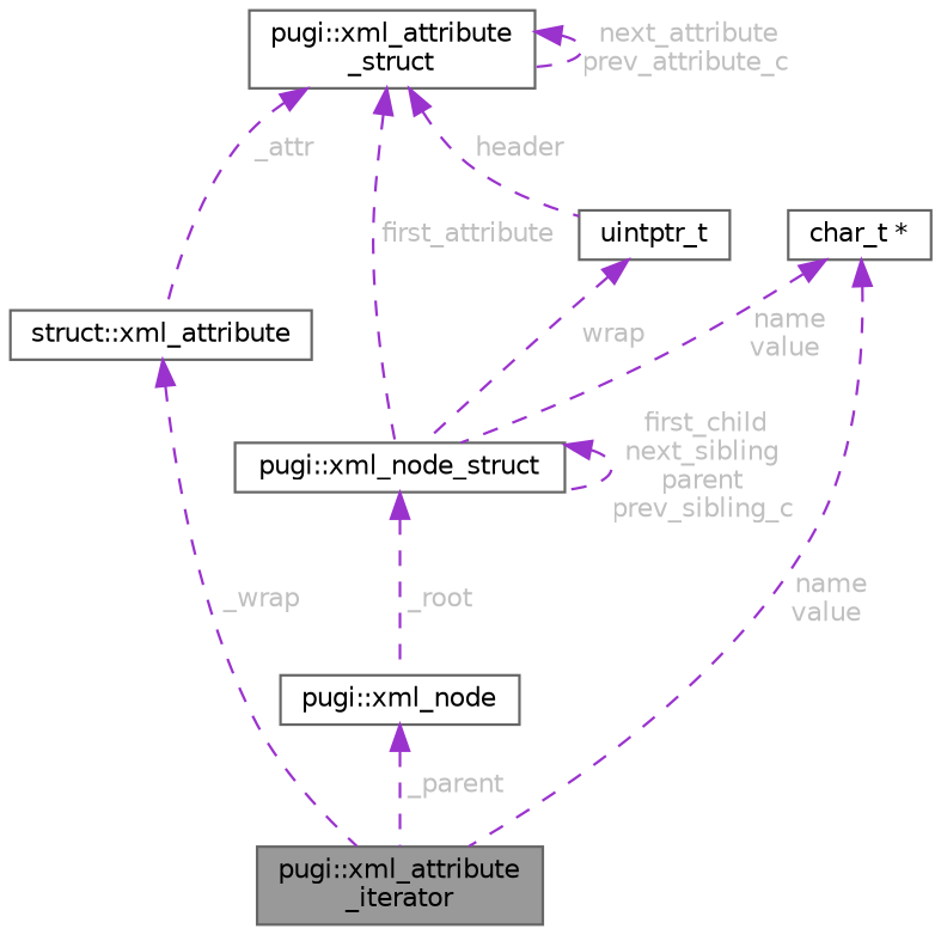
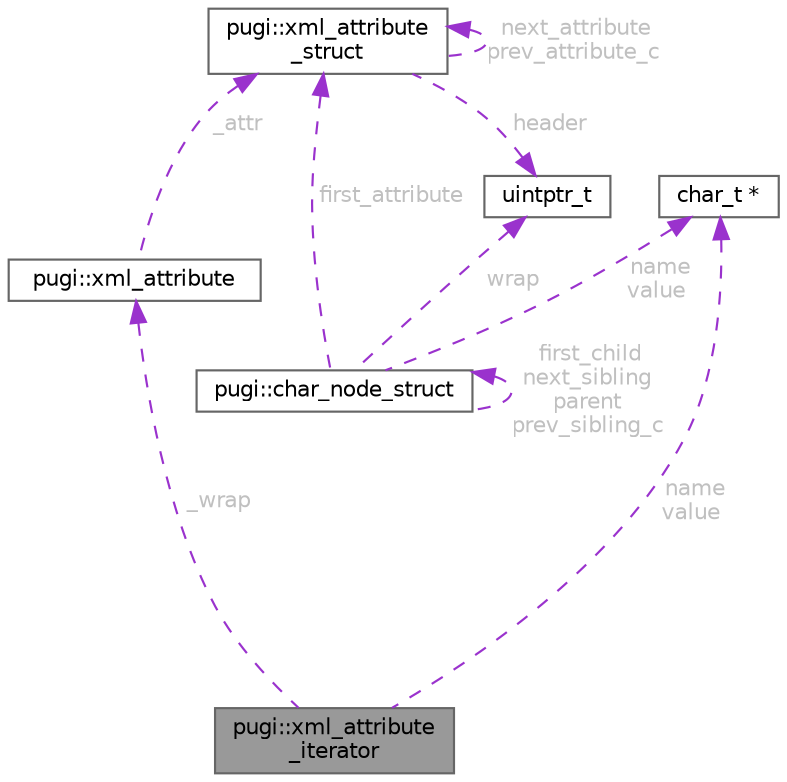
  digraph {
    node [color=gray40 fillcolor=white fontname=Helvetica fontsize=10 shape=box style=filled]
    edge [color=darkorchid3 dir=back fontcolor=grey fontname=Helvetica fontsize=10 labelfontname=Helvetica labelfontsize=10 style=dashed]
    n1 [fillcolor=grey60 fontcolor=black height=0.2 label="pugi::xml_attribute\l_iterator" width=0.4]
-   n2 [height=0.2 label="struct::xml_attribute" width=0.4]
+   n2 [height=0.2 label="pugi::xml_attribute" width=0.4]
    n3 [height=0.2 label="pugi::xml_attribute\l_struct" width=0.4]
-   n4 [height=0.2 label="pugi::xml_node_struct" width=0.4]
-   n5 [height=0.2 label="pugi::xml_node" width=0.4]
+   n4 [height=0.2 label="pugi::char_node_struct" width=0.4]
    n6 [height=0.2 label=uintptr_t width=0.4]
    n7 [height=0.2 label="char_t *" width=0.4]
    n2 -> n1 [label=" _wrap"]
    n3 -> n2 [label=" _attr"]
    n3 -> n3 [label=" next_attribute\nprev_attribute_c"]
    n3 -> n4 [label=" first_attribute"]
    n4 -> n4 [label=" first_child\nnext_sibling\nparent\nprev_sibling_c"]
-   n4 -> n5 [label=" _root"]
-   n5 -> n1 [label=" _parent"]
-   n3 -> n6 [label=" header"]
+   n6 -> n3 [label=" header"]
    n6 -> n4 [label=" wrap"]
    n7 -> n1 [label=" name\nvalue"]
    n7 -> n4 [label=" name\nvalue"]
  }
